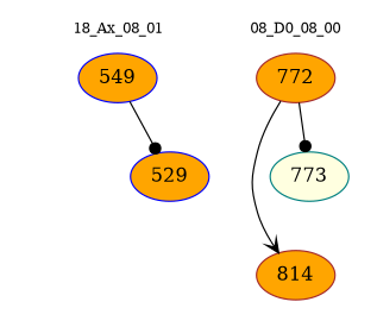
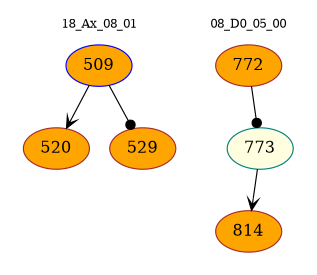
  digraph {
    node [color=brown fillcolor=orange style=filled]
    edge [arrowhead=vee color=black]
-   n1 [color=blue label=549]
-   n3 [color=blue label=529]
+   n1 [color=blue label=509]
+   n2 [label=520]
+   n3 [label=529]
    n4 [label=772]
    n5 [label=814]
    n6 [color=teal fillcolor=lightyellow label=773]
    subgraph cluster_1 {
      color=white
      fontsize=10
      label="18_Ax_08_01"
      n1
+     n2
      n3
    }
    subgraph cluster_2 {
      color=white
      fontsize=10
-     label="08_D0_08_00"
+     label="08_D0_05_00"
      n4
      n5
      n6
    }
+   n1 -> n2
    n1 -> n3 [arrowhead=dot]
-   n4 -> n5
+   n6 -> n5
    n4 -> n6 [arrowhead=dot]
  }
